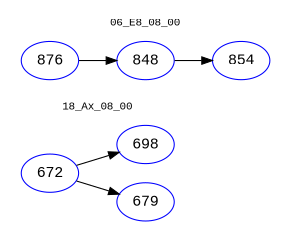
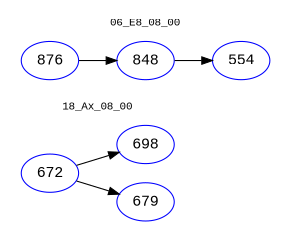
  digraph {
    fontname="Liberation Mono"
    rankdir=LR
    node [color=blue fontname="Liberation Mono"]
    edge [color=black fontname="Liberation Mono"]
    n1 [label=672]
    n2 [label=679]
    n3 [label=698]
    n4 [label=848]
    n5 [label=876]
-   n6 [label=854]
+   n6 [label=554]
    subgraph cluster_1 {
      color=white
      fontsize=10
      label="18_Ax_08_00"
      n1
      n2
      n3
    }
    subgraph cluster_2 {
      color=white
      fontsize=10
      label="06_E8_08_00"
      n4
      n5
      n6
    }
    n1 -> n2
    n1 -> n3
    n4 -> n6
    n5 -> n4
  }
